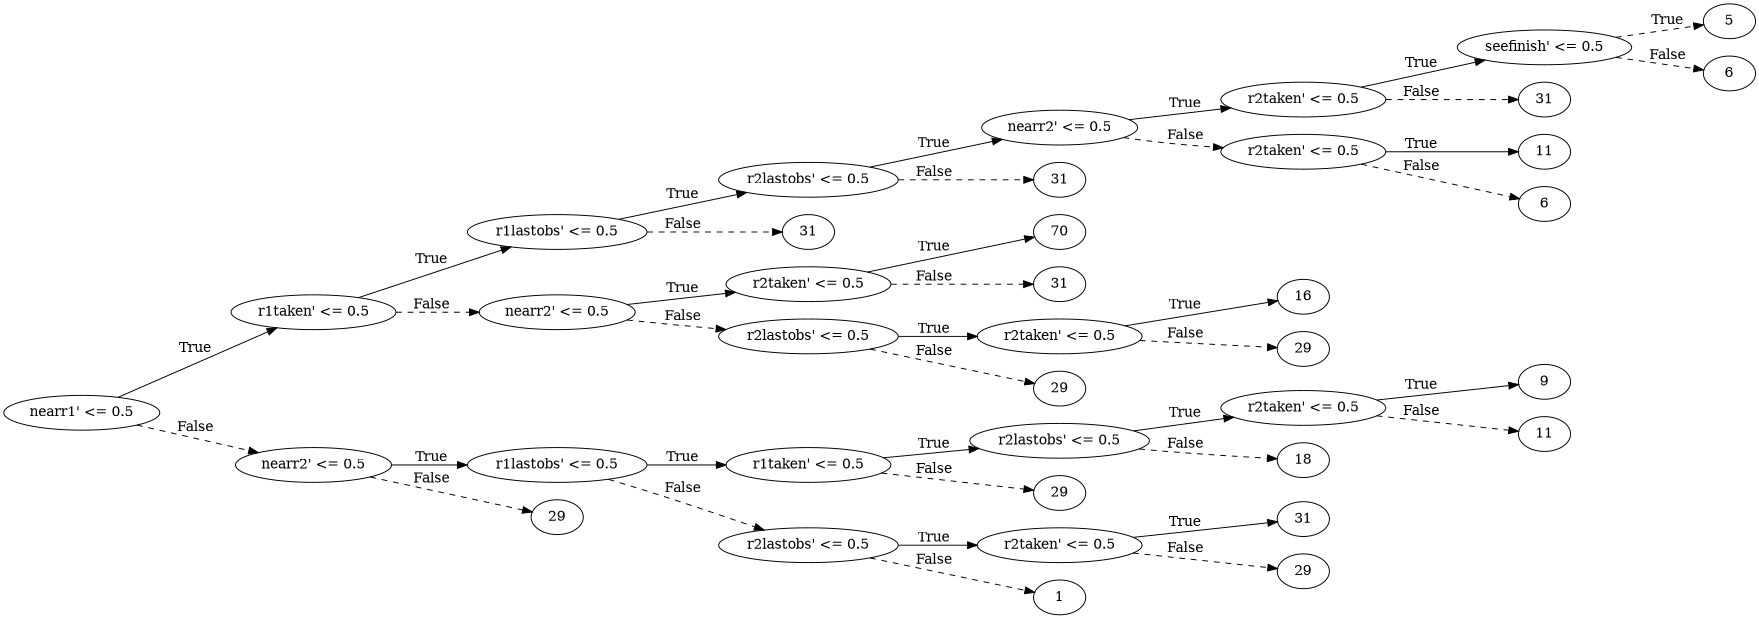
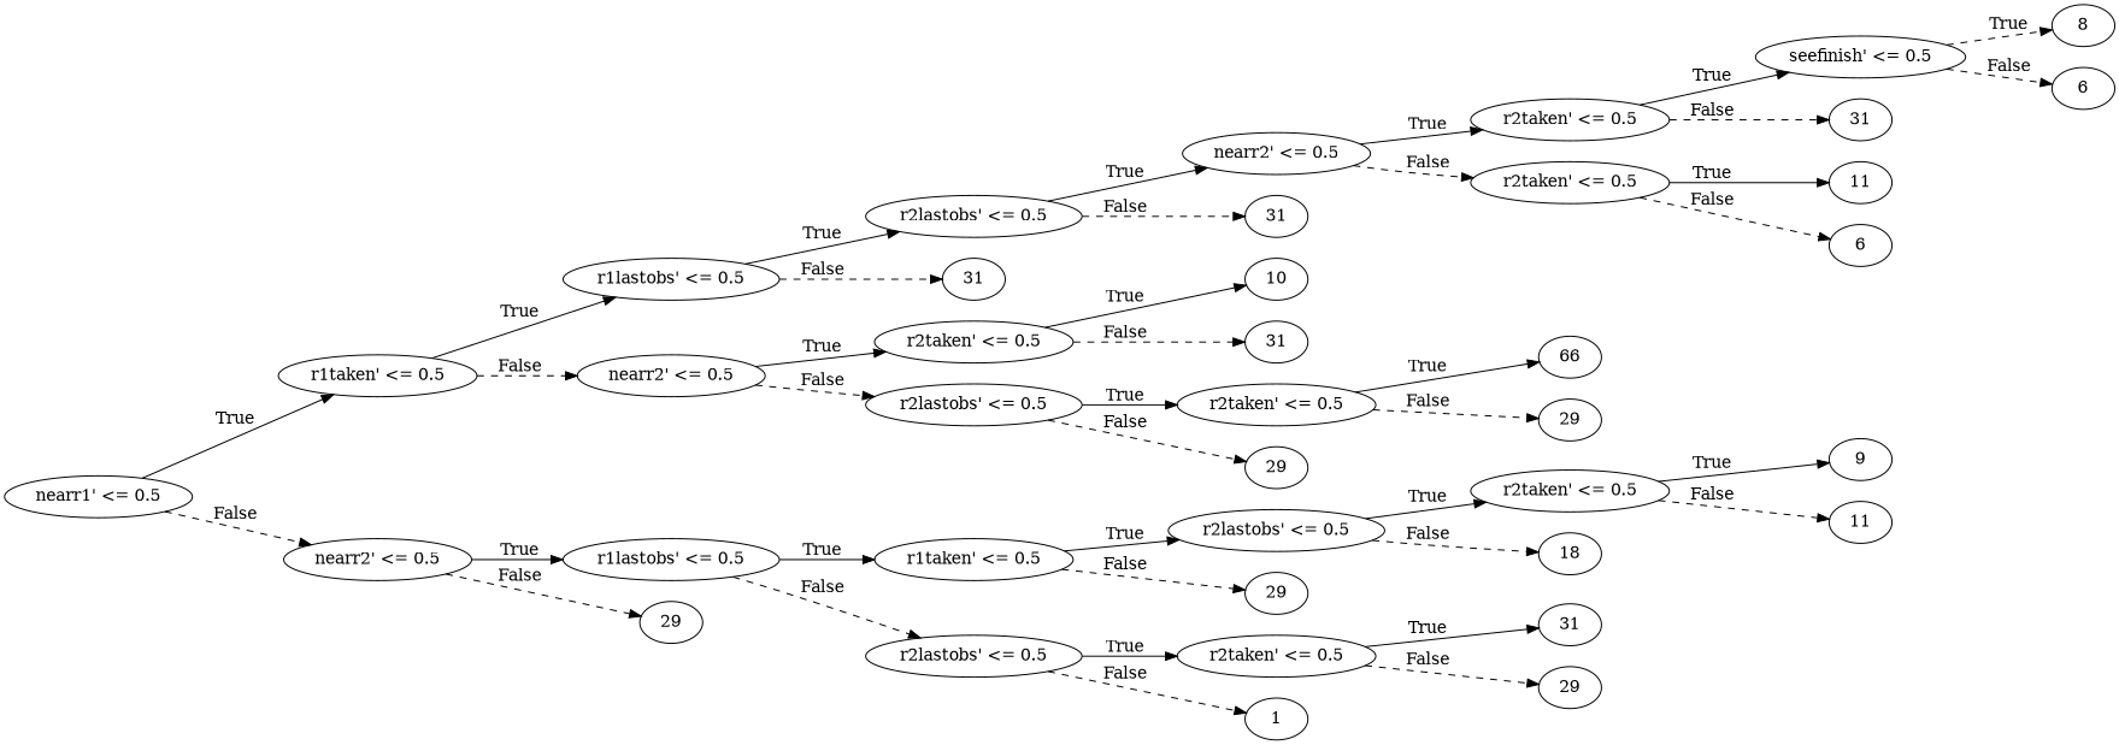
  digraph {
    rankdir=LR
    edge [style=dashed]
    n1 [label="nearr1' <= 0.5"]
    n2 [label="r1taken' <= 0.5"]
    n3 [label="nearr2' <= 0.5"]
    n4 [label="r1lastobs' <= 0.5"]
    n5 [label="nearr2' <= 0.5"]
    n6 [label="r1lastobs' <= 0.5"]
    n7 [label=29]
    n8 [label="r2lastobs' <= 0.5"]
    n9 [label=31]
    n10 [label="r2taken' <= 0.5"]
    n11 [label="r2lastobs' <= 0.5"]
    n12 [label="nearr2' <= 0.5"]
    n13 [label=31]
    n14 [label="r2taken' <= 0.5"]
    n15 [label="r2taken' <= 0.5"]
    n16 [label="seefinish' <= 0.5"]
    n17 [label=31]
    n18 [label=11]
    n19 [label=6]
-   n20 [label=5]
+   n20 [label=8]
    n21 [label=6]
-   n22 [label=70]
+   n22 [label=10]
    n23 [label=31]
    n24 [label="r2taken' <= 0.5"]
    n25 [label=29]
-   n26 [label=16]
+   n26 [label=66]
    n27 [label=29]
    n28 [label="r1taken' <= 0.5"]
    n29 [label="r2lastobs' <= 0.5"]
    n30 [label="r2lastobs' <= 0.5"]
    n31 [label=29]
    n32 [label="r2taken' <= 0.5"]
    n33 [label=1]
    n34 [label="r2taken' <= 0.5"]
    n35 [label=18]
    n36 [label=9]
    n37 [label=11]
    n38 [label=31]
    n39 [label=29]
    n1 -> n2 [label=True style=""]
    n1 -> n3 [label=False]
    n2 -> n4 [label=True style=""]
    n2 -> n5 [label=False]
    n3 -> n6 [label=True style=""]
    n3 -> n7 [label=False]
    n4 -> n8 [label=True style=""]
    n4 -> n9 [label=False]
    n5 -> n10 [label=True style=""]
    n5 -> n11 [label=False]
    n6 -> n28 [label=True style=""]
    n6 -> n29 [label=False]
    n8 -> n12 [label=True style=""]
    n8 -> n13 [label=False]
    n10 -> n22 [label=True style=""]
    n10 -> n23 [label=False]
    n11 -> n24 [label=True style=""]
    n11 -> n25 [label=False]
    n12 -> n14 [label=True style=""]
    n12 -> n15 [label=False]
    n14 -> n16 [label=True style=""]
    n14 -> n17 [label=False]
    n15 -> n18 [label=True style=""]
    n15 -> n19 [label=False]
    n16 -> n20 [label=True]
    n16 -> n21 [label=False]
    n24 -> n26 [label=True style=""]
    n24 -> n27 [label=False]
    n28 -> n30 [label=True style=""]
    n28 -> n31 [label=False]
    n29 -> n32 [label=True style=""]
    n29 -> n33 [label=False]
    n30 -> n34 [label=True style=""]
    n30 -> n35 [label=False]
    n32 -> n38 [label=True style=""]
    n32 -> n39 [label=False]
    n34 -> n36 [label=True style=""]
    n34 -> n37 [label=False]
  }
